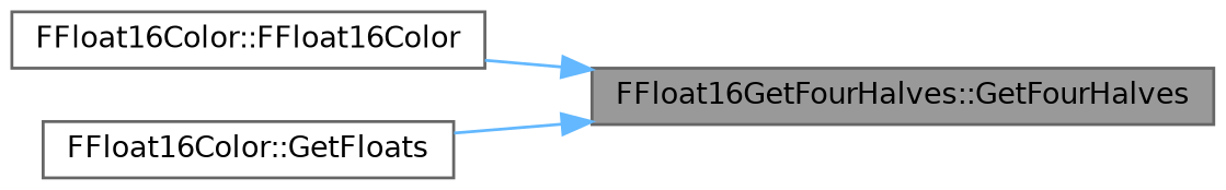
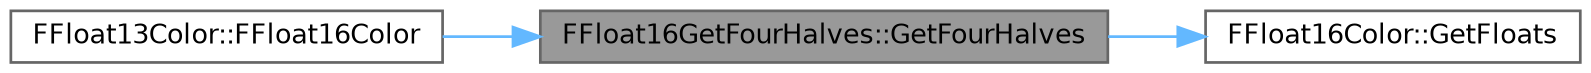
  digraph {
    rankdir=RL
    node [color=grey40 fillcolor=white fontname=Helvetica fontsize=10 shape=box style=filled]
    edge [color=steelblue1 dir=back fontname=Helvetica fontsize=10 labelfontname=Helvetica labelfontsize=10 style=solid]
    n1 [color=gray40 fillcolor=grey60 fontcolor=black height=0.2 label="FFloat16GetFourHalves::GetFourHalves" width=0.4]
-   n2 [height=0.2 label="FFloat16Color::FFloat16Color" width=0.4]
+   n2 [height=0.2 label="FFloat13Color::FFloat16Color" width=0.4]
    n3 [height=0.2 label="FFloat16Color::GetFloats" width=0.4]
    n1 -> n2
-   n1 -> n3
+   n3 -> n1
  }
